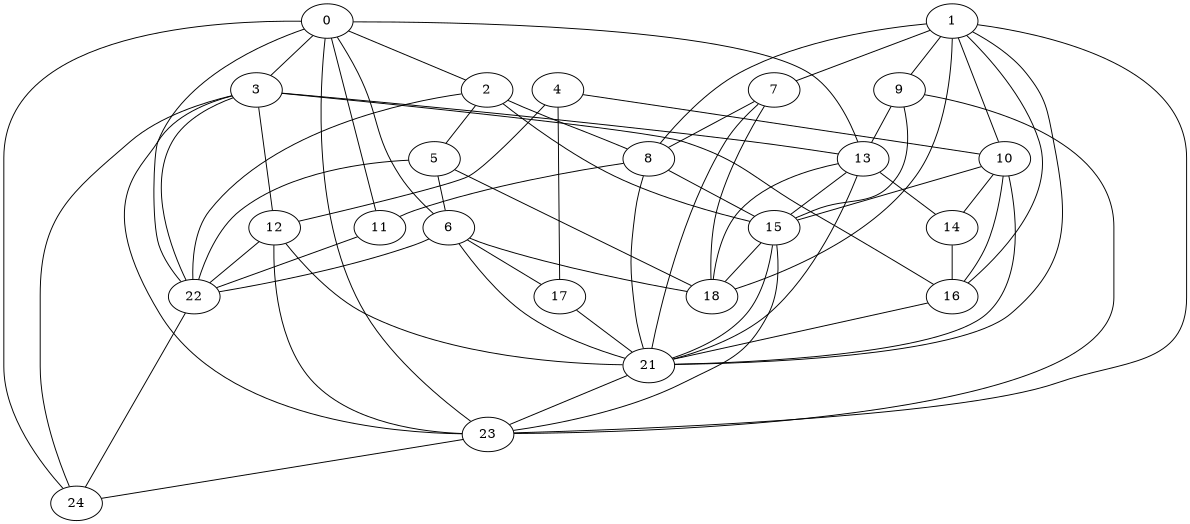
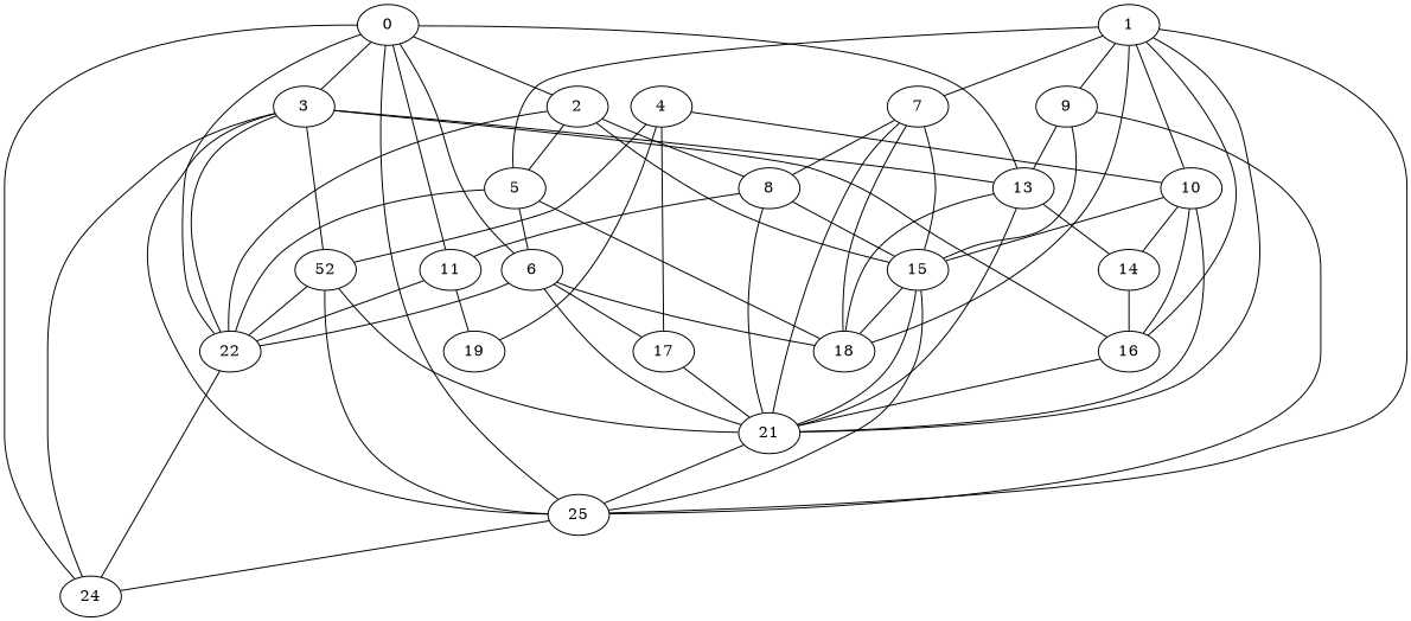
  strict graph {
    fontname="DejaVu Serif"
    node [fontname="DejaVu Serif"]
    edge [fontname="DejaVu Serif" is_available=True prob=1.0]
    0
    2
    3
    6
    11
    13
    22
-   23
+   23 [label=25]
    24
    8
    5
    15
    16
-   12
+   12 [label=52]
    17
    18
    21
+   19
    14
    1
    7
    9
    10
    4
    0 -- 2
    0 -- 3 [prob=0.68310057644]
    0 -- 6 [prob=0.434834974034]
    0 -- 11 [prob=0.749097236216]
    0 -- 13 [prob=0.825107328123]
    0 -- 22
    0 -- 23 [prob=0.265722062029]
    0 -- 24 [prob=0.102436869104]
    2 -- 22 [prob=0.236317321916]
    2 -- 8 [prob=0.296008880661]
    2 -- 5 [prob=0.86783468129]
    2 -- 15 [prob=0.269311125962]
    3 -- 13 [prob=0.13016708645]
    3 -- 22 [prob=0.967841213461]
    3 -- 23 [prob=0.783028603486]
    3 -- 24 [prob=0.86307041618]
    3 -- 16 [prob=0.00855705530071]
    3 -- 12 [prob=0.798268265755]
    6 -- 22 [prob=0.686364193633]
    6 -- 17 [prob=0.52864435984]
    6 -- 18 [prob=0.685943286395]
    6 -- 21 [prob=0.85540713759]
    11 -- 22 [prob=0.64914833046]
+   11 -- 19 [prob=0.447738002028]
    13 -- 18 [prob=0.0177023157821]
    13 -- 21 [prob=0.185438029991]
    13 -- 14 [prob=0.428432323573]
    22 -- 24 [prob=0.805869886611]
    23 -- 24 [prob=0.724580659121]
    8 -- 11 [prob=0.841132708468]
    8 -- 15
    8 -- 21 [prob=0.738315852297]
    5 -- 6 [prob=0.510623421945]
    5 -- 22 [prob=0.875731286863]
    5 -- 18 [prob=0.218160523686]
    15 -- 23 [prob=0.578260944827]
    15 -- 18 [prob=0.721185700047]
    15 -- 21 [prob=0.0283603441761]
    16 -- 21 [prob=0.668612283943]
    12 -- 22 [prob=0.334396163717]
    12 -- 23 [prob=0.961330950088]
    12 -- 21 [prob=0.0921772036484]
    17 -- 21
    21 -- 23
    14 -- 16
    1 -- 23 [prob=0.847468909856]
-   1 -- 8
+   1 -- 5
    1 -- 16 [prob=0.159865603668]
    1 -- 18 [prob=0.408175276362]
    1 -- 21 [prob=0.98908391977]
    1 -- 7 [prob=0.285722368657]
    1 -- 9 [prob=0.00614711340607]
    1 -- 10
    7 -- 8
-   13 -- 15
+   7 -- 15
    7 -- 18 [prob=0.304111392977]
    7 -- 21 [prob=0.868052974148]
    9 -- 13 [prob=0.488642029942]
    9 -- 23 [prob=0.125930560347]
    9 -- 15 [prob=0.521498006857]
    10 -- 15 [prob=0.724343230976]
    10 -- 16
    10 -- 21 [prob=0.962339615876]
    10 -- 14 [prob=0.477993409821]
    4 -- 12 [prob=0.385654240242]
    4 -- 17
+   4 -- 19 [prob=0.804751274806]
    4 -- 10
  }
